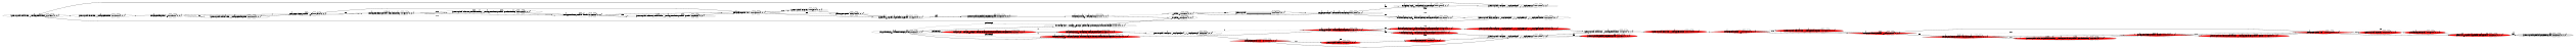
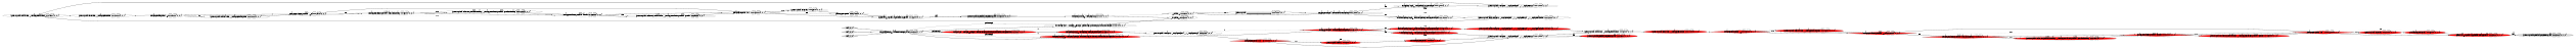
  digraph {
    rankdir=LR
    node [fillcolor=white shape=ellipse style=filled]
    edge [style=bold]
    n1 [label="System.out.println(\"Publish time: \" + message.getPublishTime())@@@19@@@['0', '0', '1']"]
    n2 [label="System.out.println(\"Event time: \" + message.getEventTime())@@@20@@@['0', '0', '1']"]
    n3 [label="message.getDeliverAtTime() != 0@@@21@@@['0', '0', '1']" shape=diamond]
    n4 [fillcolor=red label="message.getDeliverAtTime() != 0@@@15@@@['0', '1', '0']" shape=diamond]
    n5 [fillcolor=red label="System.out.println(\"Deliver at time: \" + message.getDeliverAtTime())@@@16@@@['0', '1', '0']"]
    n6 [fillcolor=red label="message.getBrokerEntryMetadata() != null@@@18@@@['0', '1', '0']" shape=diamond]
    n7 [fillcolor=red label="message.getBrokerEntryMetadata().hasIndex()@@@22@@@['0', '1', '0']" shape=diamond]
    n8 [fillcolor=red label="message.getProperties().size() > 0@@@26@@@['0', '1', '0']" shape=diamond]
    n9 [fillcolor=red label="message.getBrokerEntryMetadata().hasBrokerTimestamp()@@@19@@@['0', '1', '0']" shape=diamond]
    n10 [fillcolor=red label="MessageIdImpl msgId = (MessageIdImpl)message.getMessageId()@@@10@@@['0', '1', '0']"]
    n11 [label="System.out.println(\"Message ID: \" + msgId.getLedgerId() + \":\" + msgId.getEntryId())@@@11@@@['1', '1', '0']"]
    n12 [label="System.out.println(\"Publish time: \" + message.getPublishTime())@@@13@@@['0', '1', '0']"]
    n13 [fillcolor=red label="System.out.println(ByteBufUtil.prettyHexDump(data))@@@12@@@['1', '0', '0']"]
    n14 [fillcolor=red label="System.out.println(\"Broker entry metadata index: \" + message.getBrokerEntryMetadata().getIndex())@@@23@@@['0', '1', '0']"]
    n15 [fillcolor=red label="System.out.println(\"Properties:\")@@@27@@@['0', '1', '0']"]
    n16 [fillcolor=red label="print(message.getProperties())@@@28@@@['0', '1', '0']"]
    n17 [fillcolor=red label="ByteBuf data = Unpooled.wrappedBuffer(message.getData())@@@30@@@['0', '1', '0']"]
    n18 [label="System.out.println(\"Batch Message ID: \" + msgId.getLedgerId() + \":\" + msgId.getEntryId() + \":\" + msgId.getBatchIndex())@@@13@@@['0', '0', '1']"]
    n19 [fillcolor=red label="messages.getProperties().size() > 0@@@7@@@['1', '0', '0']" shape=diamond]
    n20 [fillcolor=red label="print(messages.getProperties())@@@9@@@['1', '0', '0']"]
    n21 [fillcolor=red label="System.out.println(\"Tenants:\")@@@8@@@['1', '0', '0']"]
    n22 [label="message.getBrokerEntryMetadata().hasBrokerTimestamp()@@@25@@@['0', '0', '1']" shape=diamond]
    n23 [label="System.out.println(\"Broker entry metadata timestamp: \" + message.getBrokerEntryMetadata().getBrokerTimestamp())@@@26@@@['0', '0', '1']"]
    n24 [label="message.getBrokerEntryMetadata().hasIndex()@@@28@@@['0', '0', '1']" shape=diamond]
    n25 [label="System.out.println(\"Broker entry metadata index: \" + message.getBrokerEntryMetadata().getIndex())@@@29@@@['0', '0', '1']"]
    n26 [label="message.getProperties().size() > 0@@@32@@@['0', '0', '1']" shape=diamond]
    n27 [fillcolor=lightgray label="System.out.println(ByteBufUtil.prettyHexDump(data))@@@37@@@['0', '0', '1']"]
    n28 [label="MessageImpl message = (MessageImpl)msg@@@7@@@['0', '0', '1']"]
    n29 [label="++position != 1@@@8@@@['0', '0', '1']" shape=diamond]
    n30 [label="int position = 0@@@5@@@['0', '0', '1']"]
    n31 [label="MessageIdImpl msgId = (MessageIdImpl)msg.getMessageId()@@@16@@@['0', '0', '1']"]
    n32 [label="System.out.println(\"Message ID: \" + msgId.getLedgerId() + \":\" + msgId.getEntryId())@@@17@@@['0', '0', '1']"]
    n33 [fillcolor=lightgray label="System.out.println(ByteBufUtil.prettyHexDump(data))@@@31@@@['0', '1', '0']"]
    n34 [fillcolor=red label="System.out.println(\"Batch Message ID: \" + msgId.getLedgerId() + \":\" + msgId.getEntryId() + \":\" + msgId.getBatchIndex())@@@7@@@['0', '1', '0']"]
    n35 [fillcolor=red label="System.out.println(\"Event time: \" + message.getEventTime())@@@14@@@['0', '1', '0']"]
    n36 [fillcolor=red label="System.out.println(\"Broker entry metadata timestamp: \" + message.getBrokerEntryMetadata().getBrokerTimestamp())@@@20@@@['0', '1', '0']"]
    n37 [label="print(msg.getProperties())@@@34@@@['0', '0', '1']"]
    n38 [label="ByteBuf data = Unpooled.wrappedBuffer(msg.getData())@@@36@@@['0', '0', '1']"]
    n39 [label="System.out.println(\"Properties:\")@@@33@@@['0', '0', '1']"]
    n40 [label="message.getMessageId() instanceof BatchMessageIdImpl@@@11@@@['0', '0', '1']" shape=diamond]
    n41 [label="System.out.println(\"-------------------------------------------------------------------------\")@@@9@@@['0', '0', '1']"]
    n42 [label="BatchMessageIdImpl msgId = (BatchMessageIdImpl)message.getMessageId()@@@12@@@['0', '0', '1']"]
    n43 [fillcolor=red label="Message<byte((> messages = getTopics().examineMessage(persistentTopic,initialPosition,messagePosition)@@@4@@@['1', '0', '0']"]
    n44 [fillcolor=red label="MessageIdImpl msgId = (MessageIdImpl)messages.getMessageId()@@@5@@@['1', '0', '0']"]
    n45 [fillcolor=red label="MessageImpl message = (MessageImpl)getTopics().examineMessage(persistentTopic,initialPosition,messagePosition)@@@4@@@['0', '1', '0']"]
    n46 [label="List<Message<byte((>> messages = getTopics().peekMessages(persistentTopic,subName,numMessages)@@@4@@@['0', '0', '1']"]
    n47 [fillcolor=red label="message.getMessageId() instanceof BatchMessageIdImpl@@@5@@@['0', '1', '0']" shape=diamond]
    n48 [label="System.out.println(\"Message ID: \" + msgId.getLedgerId() + \":\" + msgId.getEntryId())@@@6@@@['1', '0', '0']"]
    n49 [fillcolor=red label="BatchMessageIdImpl msgId = (BatchMessageIdImpl)message.getMessageId()@@@6@@@['0', '1', '0']"]
+   n50 [fillcolor=lightgray label="run['1', '0', '0']" shape=diamond]
    n51 [label="String persistentTopic = validatePersistentTopic(params)@@@3@@@['1', '1', '1']"]
+   n52 [fillcolor=lightgray label="run['0', '1', '0']" shape=diamond]
+   n53 [fillcolor=lightgray label="run['0', '0', '1']" shape=diamond]
    n54 [label="System.out.println(\"Deliver at time: \" + message.getDeliverAtTime())@@@22@@@['0', '0', '1']"]
    n55 [label="message.getBrokerEntryMetadata() != null@@@24@@@['0', '0', '1']" shape=diamond]
    n1 -> n2
    n2 -> n3
    n3 -> n54 [label=true style=dotted]
    n3 -> n54
    n3 -> n55
    n4 -> n5 [label=true style=dotted]
    n4 -> n5
    n4 -> n6
    n5 -> n6
    n6 -> n7 [label=true style=dotted]
    n6 -> n8
    n6 -> n9 [label=true style=dotted]
    n6 -> n9
    n7 -> n8
    n7 -> n14 [label=true style=dotted]
    n7 -> n14
    n8 -> n15
    n8 -> n15 [label=true style=dotted]
    n8 -> n16 [label=true style=dotted]
    n8 -> n17
    n9 -> n7
    n9 -> n36 [label=true style=dotted]
    n9 -> n36
    n10 -> n11
    n11 -> n12
    n11 -> n13 [label=data style=solid]
    n11 -> n13
    n12 -> n35
    n14 -> n8
    n15 -> n16
    n16 -> n17
    n17 -> n33 [label=data style=solid]
    n17 -> n33
    n18 -> n1
    n19 -> n11
    n19 -> n20 [label=true style=dotted]
    n19 -> n21 [label=true style=dotted]
    n19 -> n21
    n20 -> n11
    n21 -> n20
    n22 -> n23
    n22 -> n23 [label=true style=dotted]
    n22 -> n24
    n23 -> n24
    n24 -> n25
    n24 -> n25 [label=true style=dotted]
    n24 -> n26
    n25 -> n26
    n26 -> n37 [label=true style=solid]
    n26 -> n38
    n26 -> n39
    n26 -> n39 [label=true style=dotted]
    n27 -> n28
    n28 -> n29 [style=solid]
    n28 -> n30
    n29 -> n40
    n29 -> n41
    n29 -> n41 [label=true style=dotted]
    n31 -> n32
    n32 -> n1
    n34 -> n12
    n35 -> n4
    n36 -> n7
    n37 -> n38
    n38 -> n27
    n38 -> n27 [label=data style=solid]
    n39 -> n37
    n40 -> n18 [label=true style=dotted]
    n40 -> n31
    n40 -> n31 [label=false style=dotted]
    n40 -> n32 [label=false style=dotted]
    n40 -> n42 [label=true style=dotted]
    n40 -> n42
    n41 -> n40
    n42 -> n18
    n43 -> n44
    n43 -> n45 [label=0 style=dashed]
    n43 -> n46 [label=0 style=dashed]
    n44 -> n47 [label=0 style=dashed]
    n44 -> n48
    n45 -> n47
    n46 -> n30
    n47 -> n10
    n47 -> n10 [label=false style=dotted]
    n47 -> n11 [label=false style=dotted]
    n47 -> n34 [label=true style=dotted]
    n47 -> n49
    n47 -> n49 [label=true style=dotted]
    n48 -> n19
    n49 -> n34
+   n50 -> n51
    n51 -> n43 [label=persistentTopic style=solid]
    n51 -> n43
    n51 -> n45 [label=persistentTopic style=solid]
    n51 -> n45
    n51 -> n46 [label=persistentTopic style=solid]
    n51 -> n46
+   n52 -> n51
+   n53 -> n51
    n54 -> n55
    n55 -> n22
    n55 -> n22 [label=true style=dotted]
    n55 -> n24 [label=true style=dotted]
    n55 -> n26
  }
